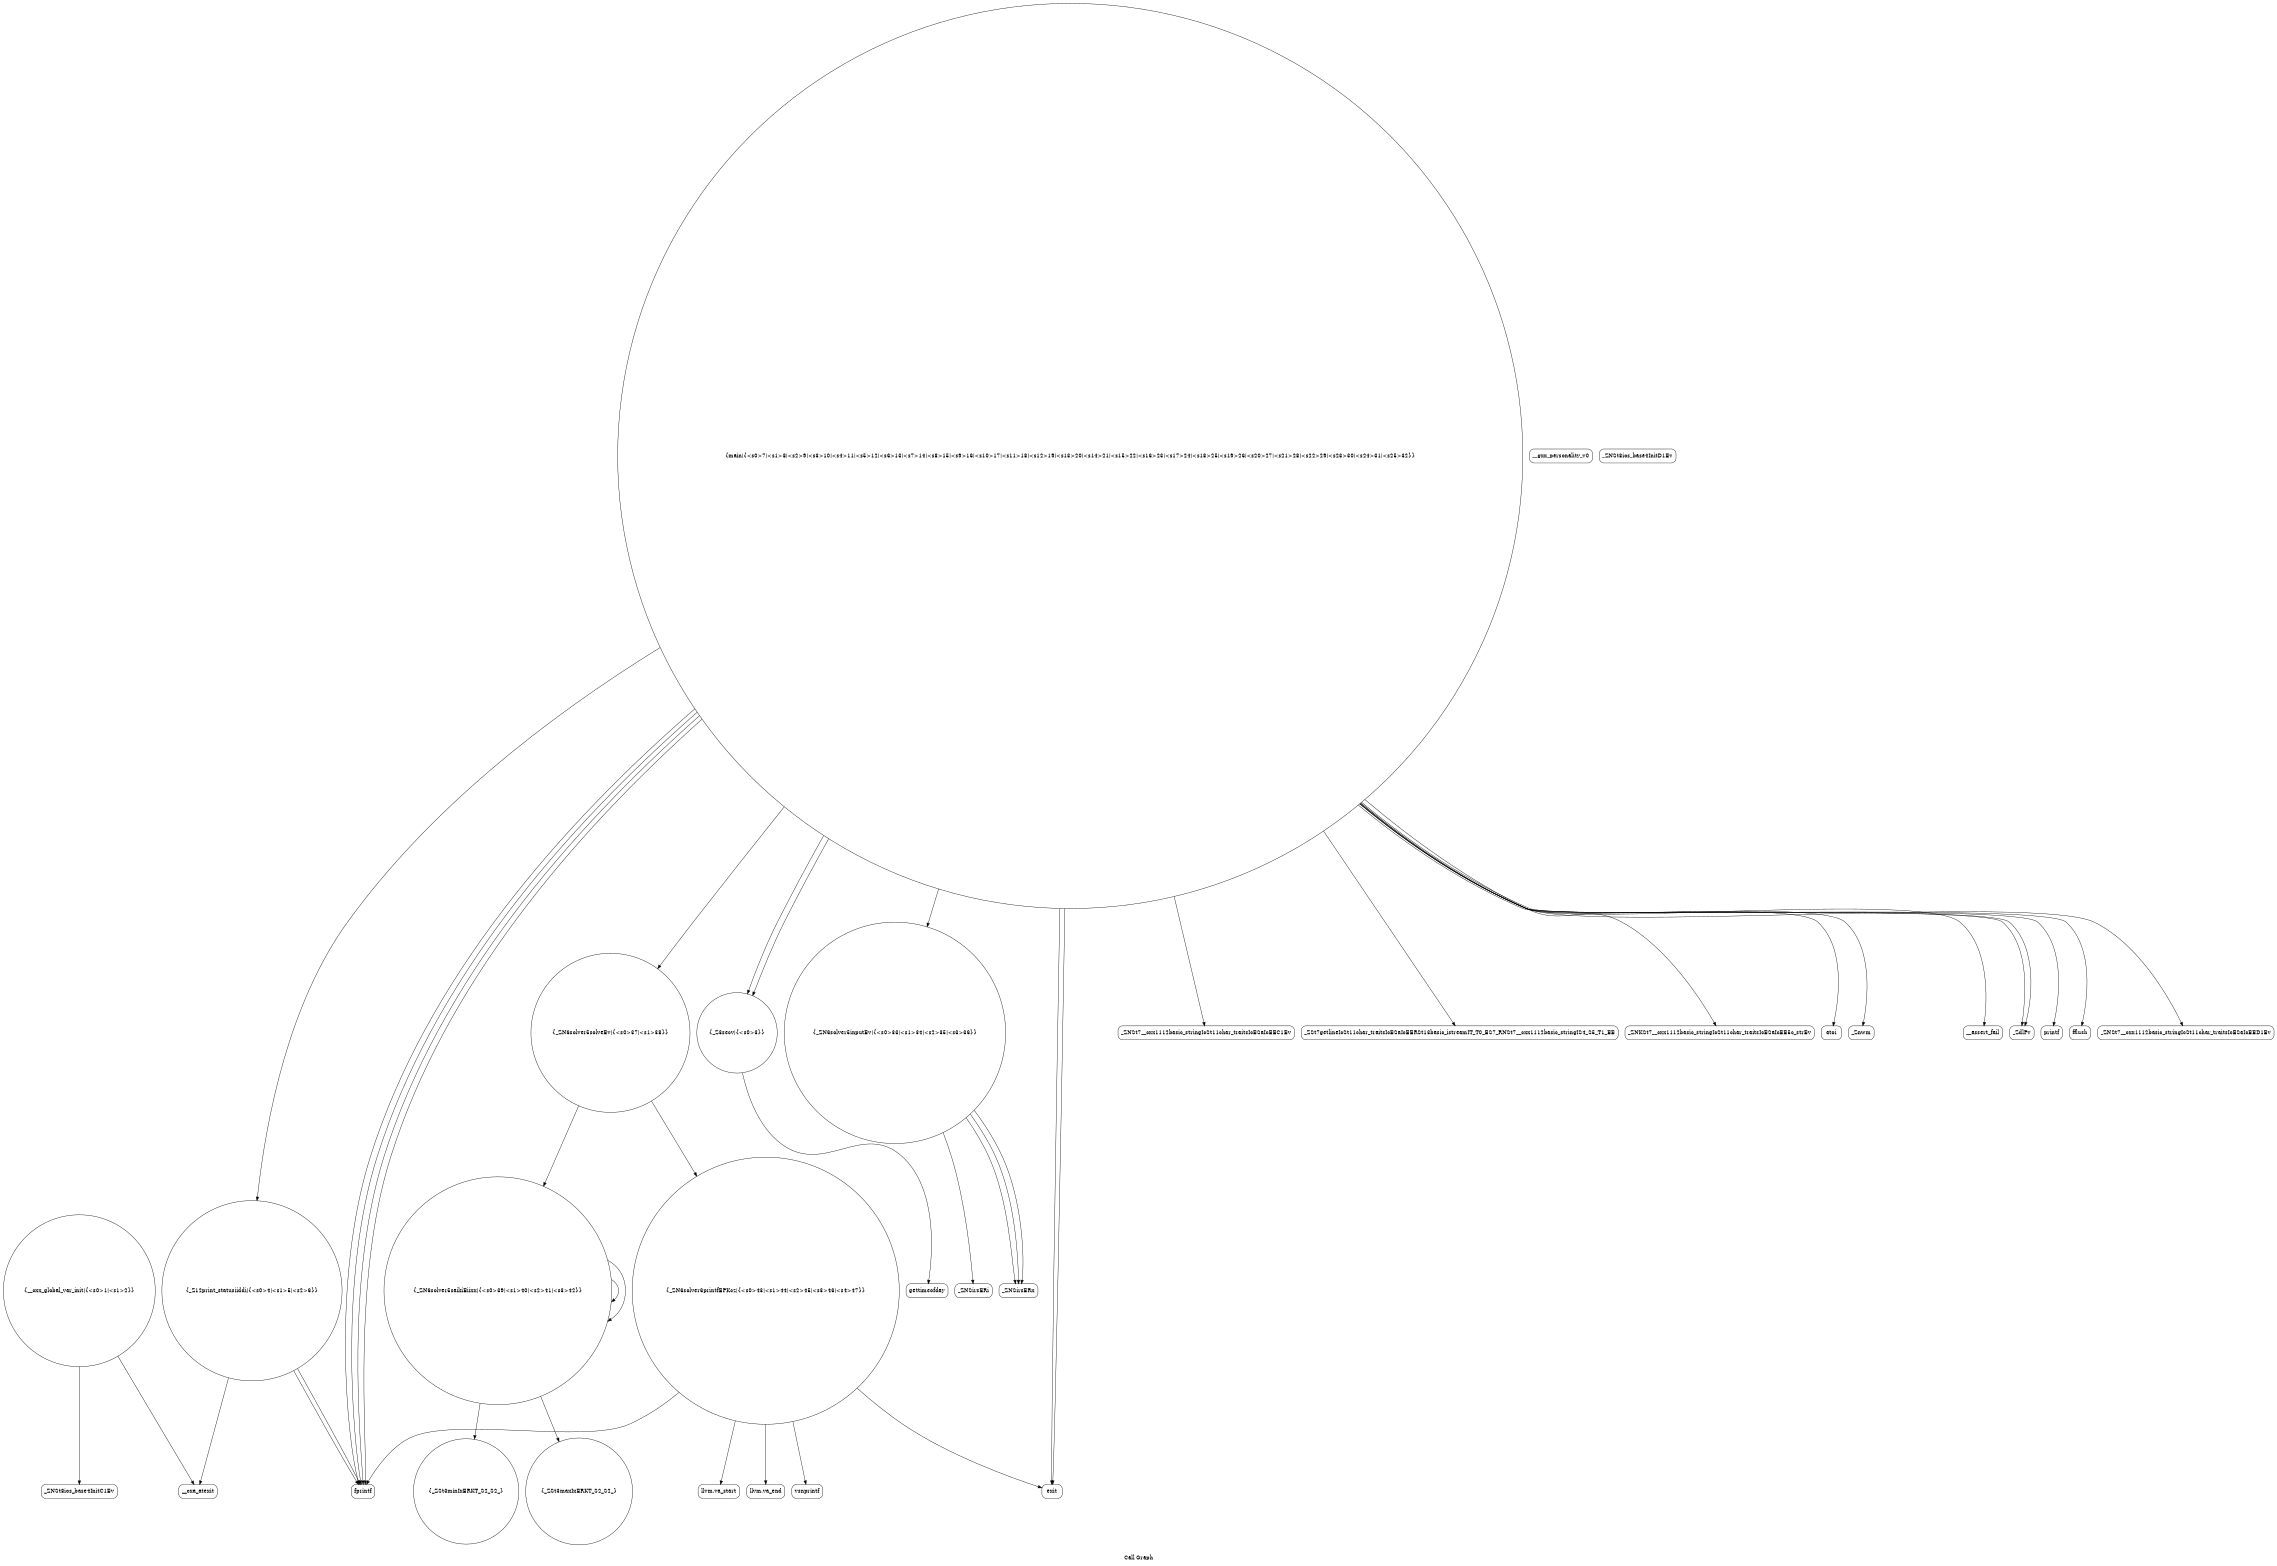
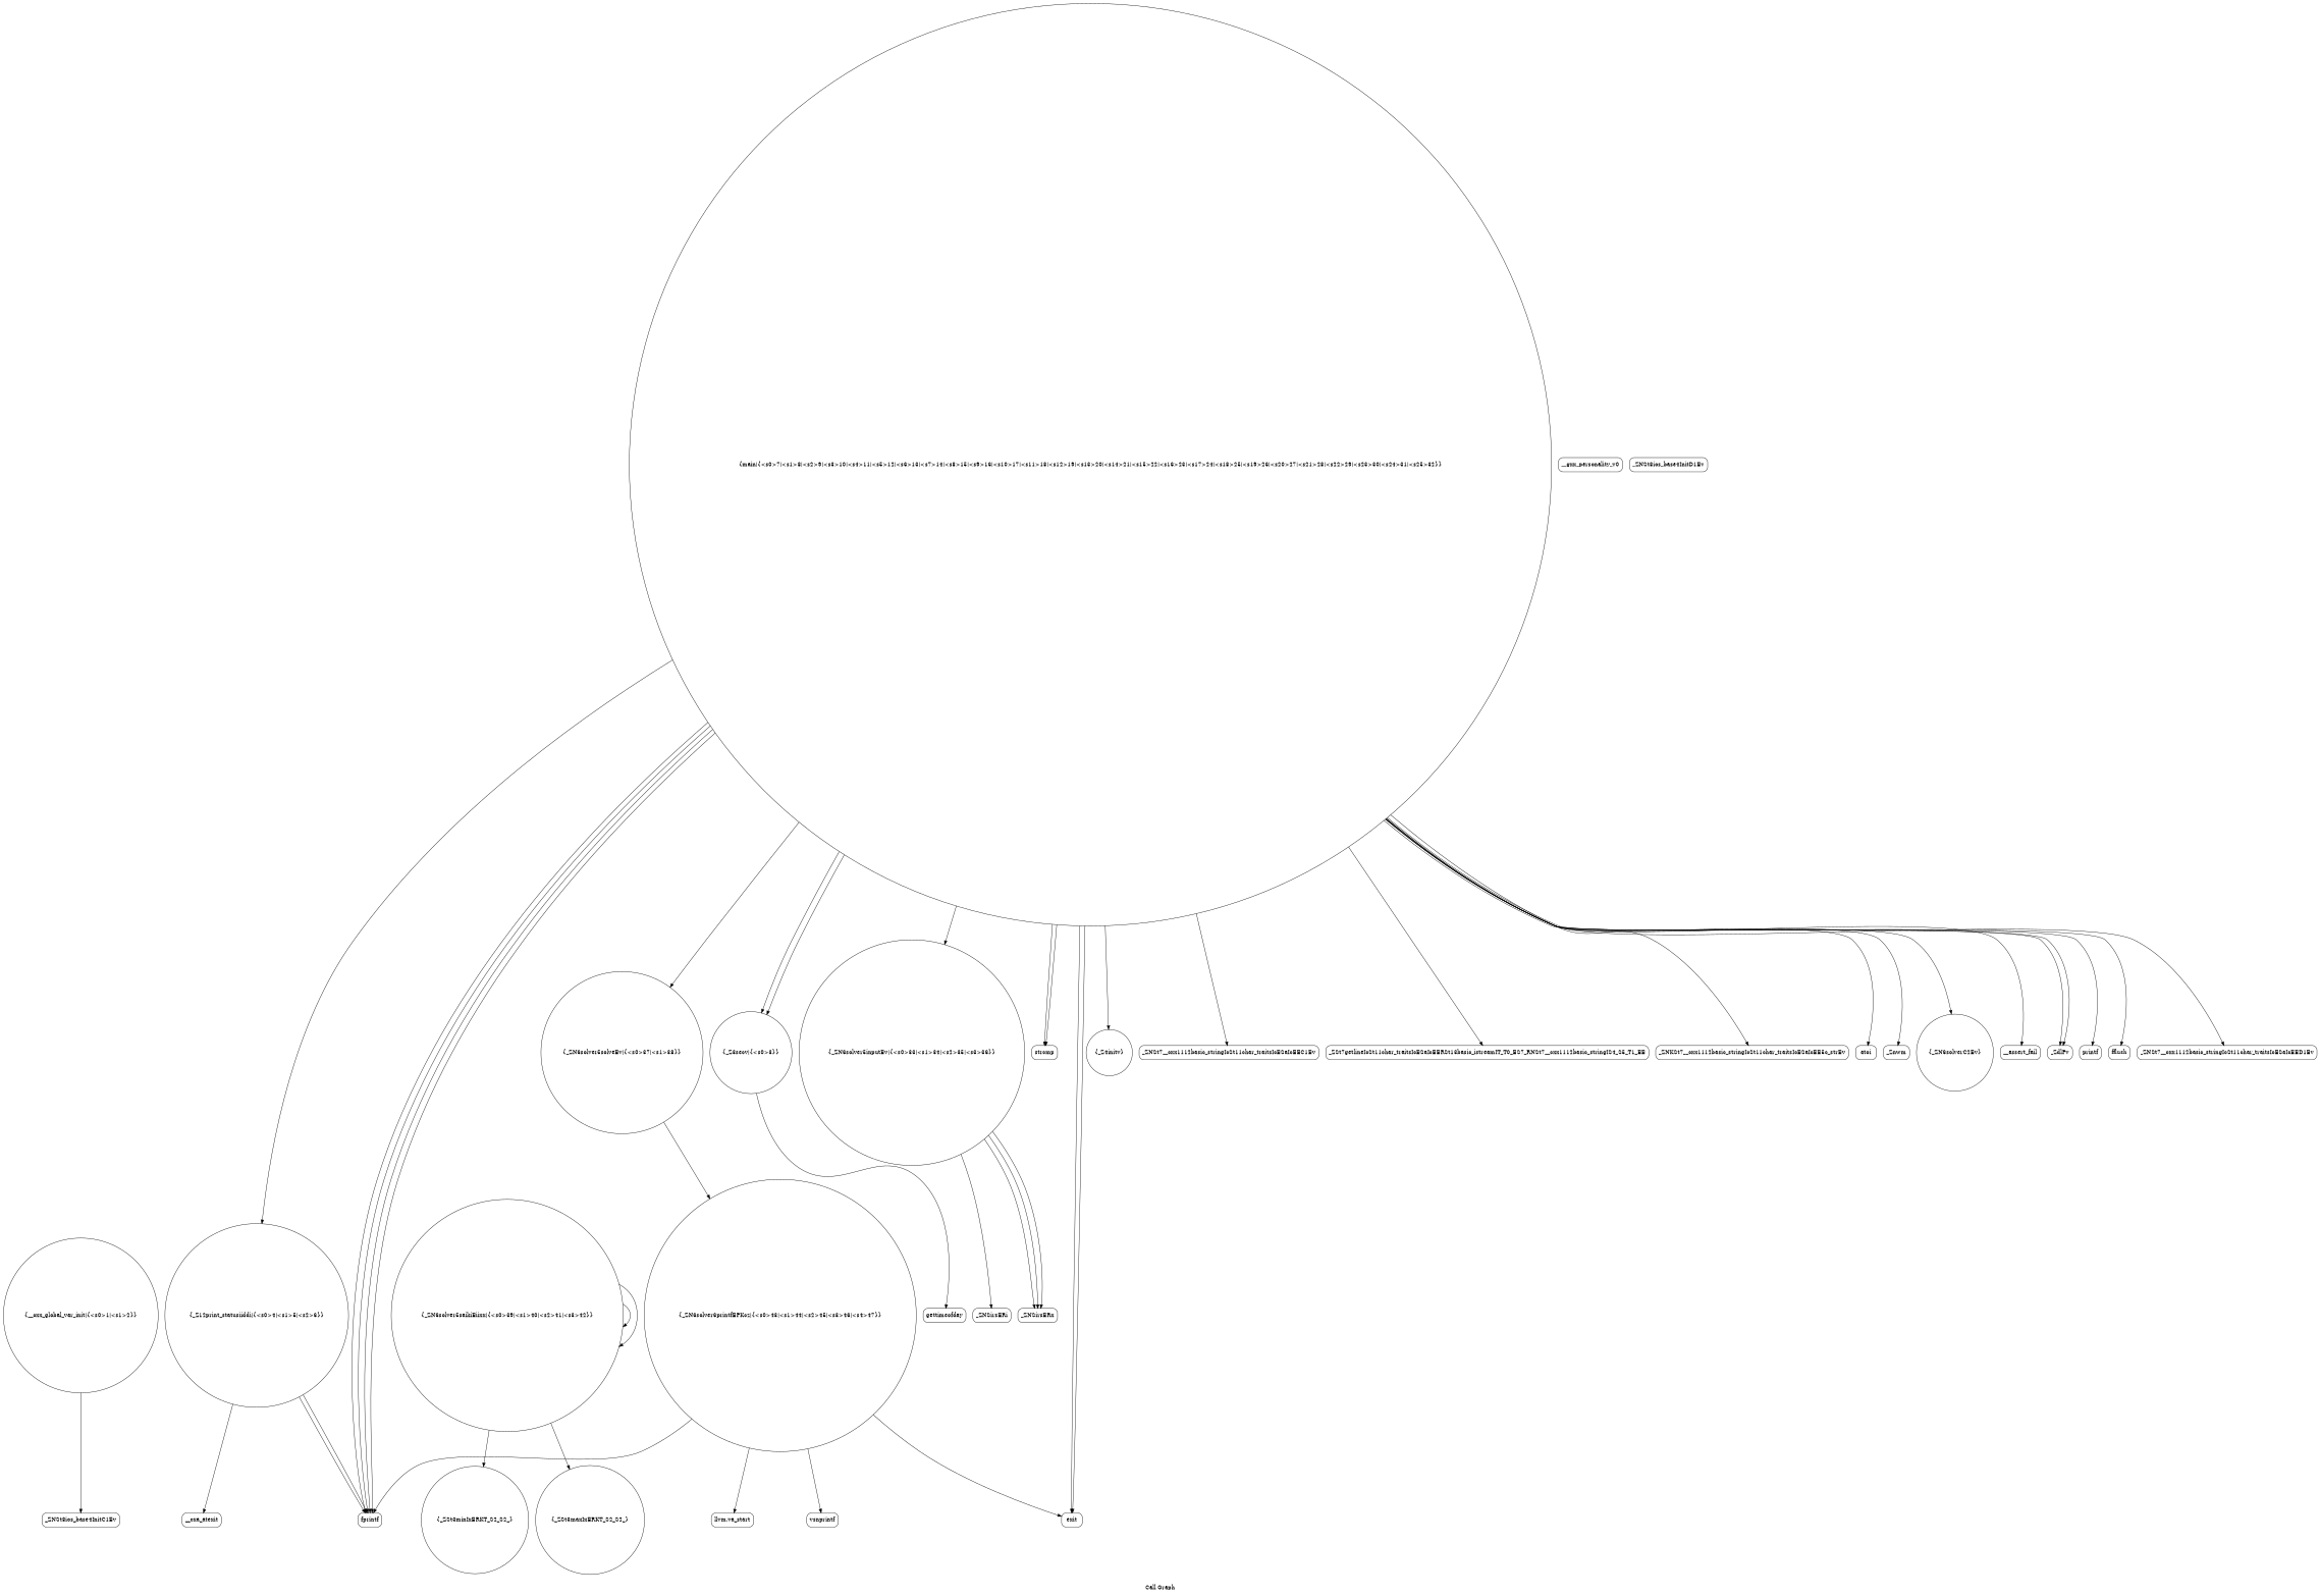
  digraph {
    label="Call Graph"
    node [shape=Mrecord]
    edge [color=black tailport=s0]
    n1 [label="{__cxx_global_var_init|{<s0>1|<s1>2}}" shape=circle]
    n2 [label="{_ZNSt8ios_base4InitC1Ev}"]
    n3 [label="{__cxa_atexit}"]
    n4 [label="{_ZNSirsERx}"]
    n5 [label="{_Z12print_statusiiddi|{<s0>4|<s1>5|<s2>6}}" shape=circle]
    n6 [label="{fprintf}"]
    n7 [label="{_Z3secv|{<s0>3}}" shape=circle]
    n8 [label="{gettimeofday}"]
    n9 [label="{vsnprintf}"]
    n10 [label="{__gxx_personality_v0}"]
    n11 [label="{_ZN6solver5inputEv|{<s0>33|<s1>34|<s2>35|<s3>36}}" shape=circle]
    n12 [label="{_ZNSirsERi}"]
    n13 [label="{_ZNSt8ios_base4InitD1Ev}"]
    n14 [label="{_ZN6solver5saikiEiixx|{<s0>39|<s1>40|<s2>41|<s3>42}}" shape=circle]
    n15 [label="{_ZSt3minIxERKT_S2_S2_}" shape=circle]
    n16 [label="{_ZSt3maxIxERKT_S2_S2_}" shape=circle]
    n17 [label="{main|{<s0>7|<s1>8|<s2>9|<s3>10|<s4>11|<s5>12|<s6>13|<s7>14|<s8>15|<s9>16|<s10>17|<s11>18|<s12>19|<s13>20|<s14>21|<s15>22|<s16>23|<s17>24|<s18>25|<s19>26|<s20>27|<s21>28|<s22>29|<s23>30|<s24>31|<s25>32}}" shape=circle]
+   n18 [label="{strcmp}"]
    n19 [label="{exit}"]
+   n20 [label="{_Z4initv}" shape=circle]
    n21 [label="{_ZNSt7__cxx1112basic_stringIcSt11char_traitsIcESaIcEEC1Ev}"]
    n22 [label="{_ZSt7getlineIcSt11char_traitsIcESaIcEERSt13basic_istreamIT_T0_ES7_RNSt7__cxx1112basic_stringIS4_S5_T1_EE}"]
    n23 [label="{_ZNKSt7__cxx1112basic_stringIcSt11char_traitsIcESaIcEE5c_strEv}"]
    n24 [label="{atoi}"]
    n25 [label="{_Znwm}"]
+   n26 [label="{_ZN6solverC2Ev}" shape=circle]
    n27 [label="{__assert_fail}"]
    n28 [label="{_ZdlPv}"]
    n29 [label="{_ZN6solver5solveEv|{<s0>37|<s1>38}}" shape=circle]
    n30 [label="{printf}"]
    n31 [label="{fflush}"]
    n32 [label="{_ZNSt7__cxx1112basic_stringIcSt11char_traitsIcESaIcEED1Ev}"]
    n33 [label="{_ZN6solver6printfEPKcz|{<s0>43|<s1>44|<s2>45|<s3>46|<s4>47}}" shape=circle]
    n34 [label="{llvm.va_start}"]
-   n35 [label="{llvm.va_end}"]
    n1 -> n2
-   n1 -> n3 [tailport=s1]
    n5 -> n3 [tailport=s1]
    n5 -> n6
    n5 -> n6 [tailport=s2]
    n7 -> n8
    n11 -> n4
    n11 -> n4 [tailport=s1]
    n11 -> n4 [tailport=s3]
    n11 -> n12 [tailport=s2]
    n14 -> n14 [tailport=s2]
    n14 -> n14 [tailport=s3]
    n14 -> n15
    n14 -> n16 [tailport=s1]
    n17 -> n5 [tailport=s13]
    n17 -> n6 [tailport=s2]
    n17 -> n6 [tailport=s7]
    n17 -> n6 [tailport=s12]
    n17 -> n6 [tailport=s23]
    n17 -> n7 [tailport=s4]
    n17 -> n7 [tailport=s6]
    n17 -> n11 [tailport=s18]
+   n17 -> n18
+   n17 -> n18 [tailport=s1]
    n17 -> n19 [tailport=s3]
    n17 -> n19 [tailport=s24]
+   n17 -> n20 [tailport=s5]
    n17 -> n21 [tailport=s8]
    n17 -> n22 [tailport=s9]
    n17 -> n23 [tailport=s10]
    n17 -> n24 [tailport=s11]
    n17 -> n25 [tailport=s14]
+   n17 -> n26 [tailport=s15]
    n17 -> n27 [tailport=s16]
    n17 -> n28 [tailport=s17]
    n17 -> n28 [tailport=s22]
    n17 -> n29 [tailport=s19]
    n17 -> n30 [tailport=s20]
    n17 -> n31 [tailport=s21]
    n17 -> n32 [tailport=s25]
-   n29 -> n14
    n29 -> n33 [tailport=s1]
    n33 -> n6 [tailport=s3]
    n33 -> n9 [tailport=s1]
    n33 -> n19 [tailport=s4]
    n33 -> n34
-   n33 -> n35 [tailport=s2]
  }
